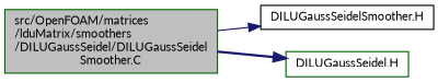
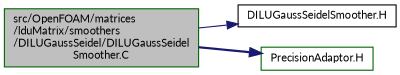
  digraph {
    rankdir=LR
    fontname=Lato
    node [color=darkgreen fontname=Lato fontsize=10 shape=record]
    edge [color=midnightblue fontname=Lato fontsize=10 labelfontname=Helvetica labelfontsize=10]
    n1 [fillcolor=grey75 fontcolor=black height=0.2 label="src/OpenFOAM/matrices\l/lduMatrix/smoothers\l/DILUGaussSeidel/DILUGaussSeidel\lSmoother.C" style=filled width=0.4]
    n2 [color=black height=0.2 label="DILUGaussSeidelSmoother.H" width=0.4]
-   n3 [height=0.2 label="DILUGaussSeidel.H" width=0.4]
+   n3 [height=0.2 label="PrecisionAdaptor.H" width=0.4]
    n1 -> n2 [style=solid]
    n1 -> n3 [style=bold]
  }
